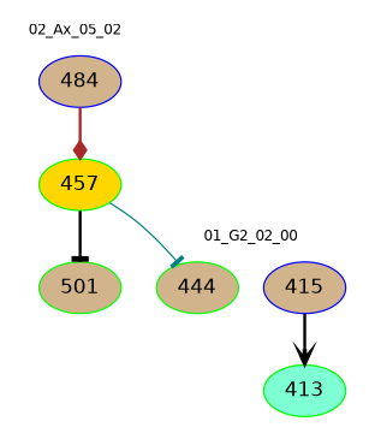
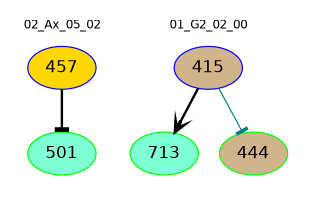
  digraph {
    fontname="DejaVu Sans"
    node [color=green fillcolor=tan fontname="DejaVu Sans" style=filled]
    edge [arrowhead=tee color=black fontname="DejaVu Sans" style=bold]
-   n1 [color=blue label=484]
-   n2 [fillcolor=gold label=457]
-   n3 [label=501]
+   n2 [color=blue fillcolor=gold label=457]
+   n3 [fillcolor=aquamarine label=501]
    n4 [color=blue label=415]
-   n5 [fillcolor=aquamarine label=413]
+   n5 [fillcolor=aquamarine label=713]
    n6 [label=444]
    subgraph cluster_1 {
      color=white
      fontsize=10
      label="02_Ax_05_02"
-     n1
      n2
      n3
    }
    subgraph cluster_2 {
      color=white
      fontsize=10
      label="01_G2_02_00"
      n4
      n5
      n6
    }
-   n1 -> n2 [arrowhead=diamond color=brown]
    n2 -> n3
    n4 -> n5 [arrowhead=vee]
-   n2 -> n6 [color=teal style=solid]
+   n4 -> n6 [color=teal style=solid]
  }
